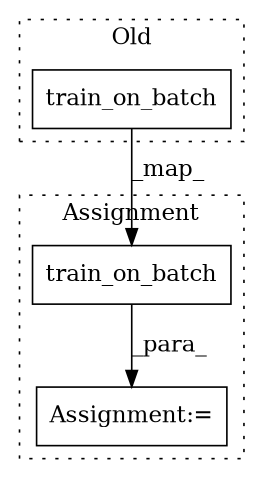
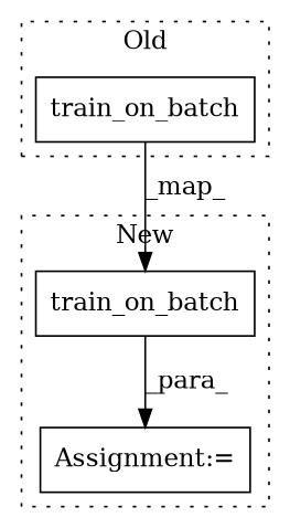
  digraph {
    node [a=32 l="15,1" shape=box]
    n1 [label=train_on_batch s="5757,5786"]
    n2 [a=7 l=1 label="Assignment:=" s=5749]
    n3 [label=train_on_batch s="5660,5689"]
    subgraph cluster_1 {
-     label=Assignment
+     label=New
      style=dotted
      n1
      n2
    }
    subgraph cluster_2 {
      label=Old
      style=dotted
      n3
    }
    n1 -> n2 [label=_para_]
    n3 -> n1 [label=_map_]
  }
